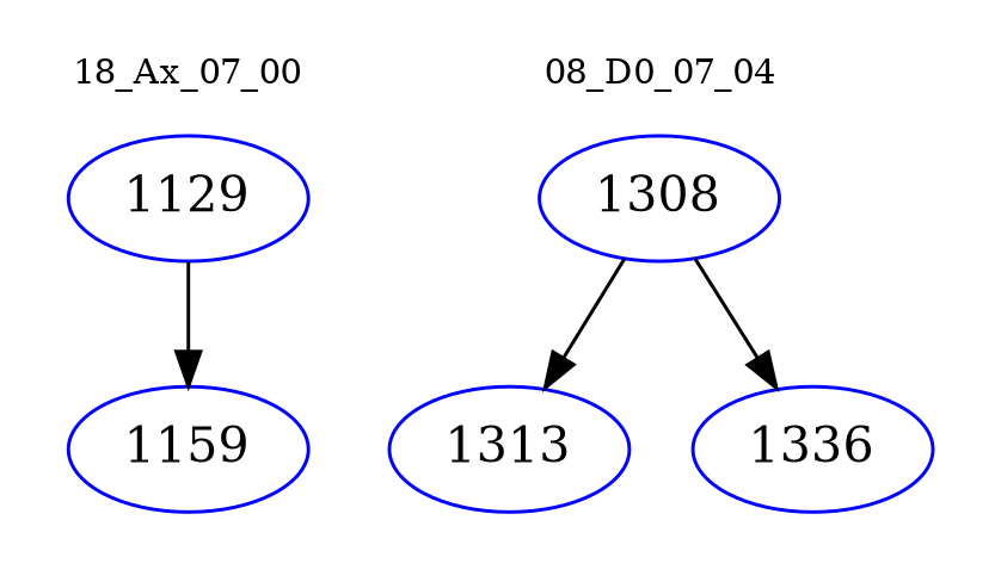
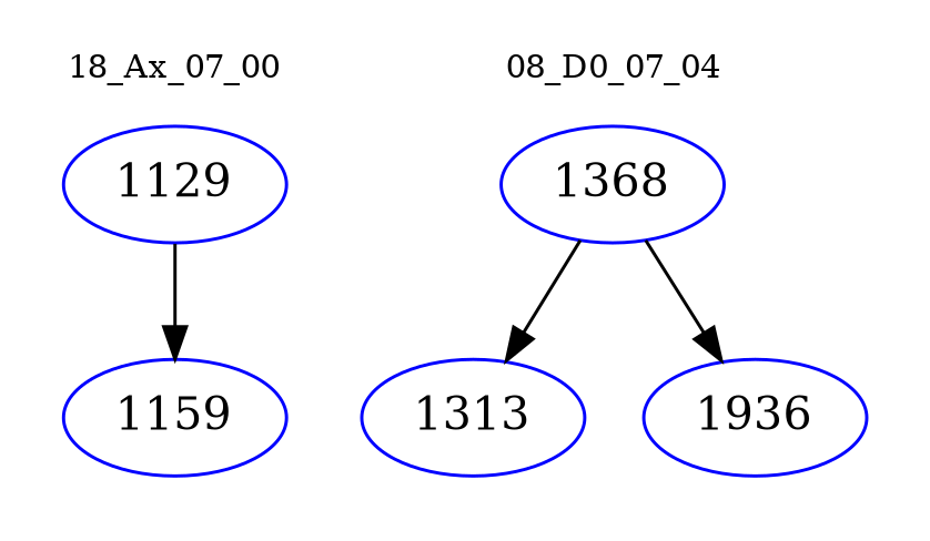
  digraph {
    node [color=blue]
    edge [color=black]
    n1 [label=1129]
    n2 [label=1159]
-   n3 [label=1308]
+   n3 [label=1368]
    n4 [label=1313]
-   n5 [label=1336]
+   n5 [label=1936]
    subgraph cluster_1 {
      color=white
      fontsize=10
      label="18_Ax_07_00"
      n1
      n2
    }
    subgraph cluster_2 {
      color=white
      fontsize=10
      label="08_D0_07_04"
      n3
      n4
      n5
    }
    n1 -> n2
    n3 -> n4
    n3 -> n5
  }
